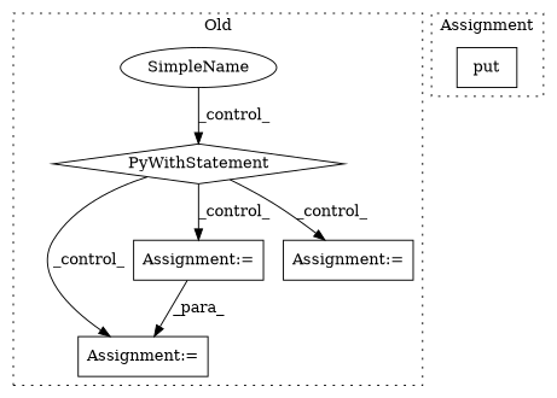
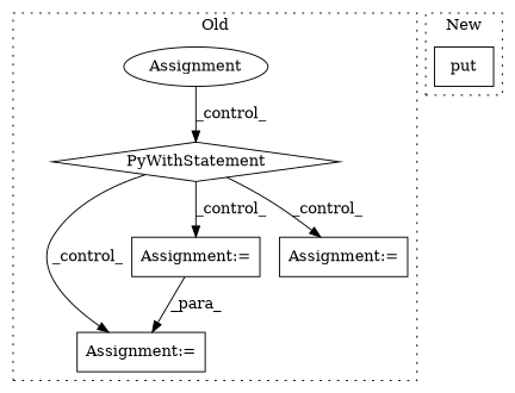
  digraph {
    node [a=7 l=1 shape=box]
    n1 [a=104 l="10,2" label=PyWithStatement s="12660,12690" shape=diamond]
    n2 [label="Assignment:=" s=12793]
-   n3 [a=42 label=SimpleName shape=ellipse l=""]
+   n3 [a=42 label=Assignment shape=ellipse l=""]
    n4 [l=2 label="Assignment:=" s=12705]
    n5 [label="Assignment:=" s=12831]
    n6 [a=32 l="4,1" label=put s="6204,6242"]
    subgraph cluster_1 {
      label=Old
      style=dotted
      n1
      n2
      n3
      n4
      n5
    }
    subgraph cluster_2 {
-     label=Assignment
+     label=New
      style=dotted
      n6
    }
    n1 -> n2 [label=_control_]
    n1 -> n4 [label=_control_]
    n1 -> n5 [label=_control_]
    n3 -> n1 [label=_control_]
    n4 -> n2 [label=_para_]
  }
